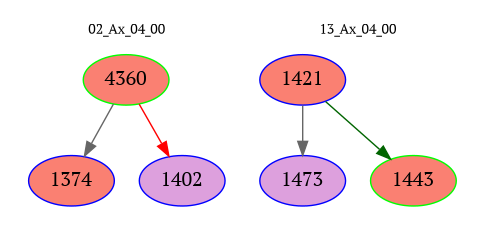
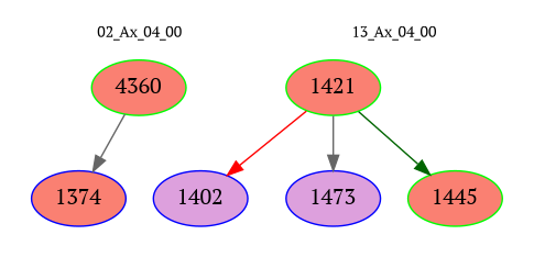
  digraph {
    fontname="PT Serif"
    node [color=green fillcolor=salmon fontname="PT Serif" style=filled]
    edge [color=gray40 fontname="PT Serif"]
    n1 [label=4360]
    n2 [color=blue fillcolor=plum label=1402]
    n3 [color=blue label=1374]
-   n4 [color=blue label=1421]
+   n4 [label=1421]
    n5 [color=blue fillcolor=plum label=1473]
-   n6 [label=1443]
+   n6 [label=1445]
    subgraph cluster_1 {
      color=white
      fontsize=10
      label="02_Ax_04_00"
      n1
      n2
      n3
    }
    subgraph cluster_2 {
      color=white
      fontsize=10
      label="13_Ax_04_00"
      n4
      n5
      n6
    }
-   n1 -> n2 [color=red]
+   n4 -> n2 [color=red]
    n1 -> n3
    n4 -> n5
    n4 -> n6 [color=darkgreen]
  }
